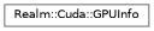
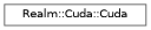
  digraph {
    rankdir=LR
-   n1 [color=grey40 fillcolor=white fontname=Helvetica fontsize=10 height=0.2 label="Realm::Cuda::GPUInfo" shape=box style=filled width=0.4]
+   n1 [color=grey40 fillcolor=white fontname=Helvetica fontsize=10 height=0.2 label="Realm::Cuda::Cuda" shape=box style=filled width=0.4]
  }
